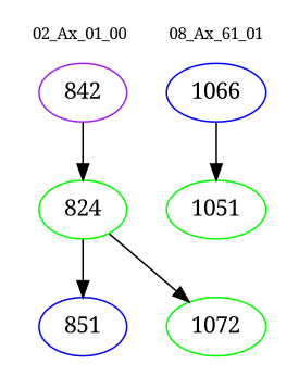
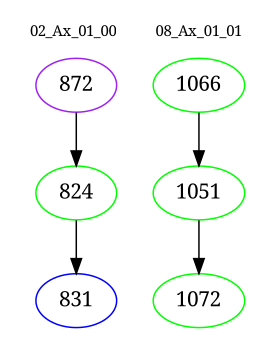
  digraph {
    fontname="Noto Serif"
    node [color=green fontname="Noto Serif"]
    edge [color=black fontname="Noto Serif"]
-   n1 [color=purple label=842]
+   n1 [color=purple label=872]
    n2 [label=824]
-   n3 [color=blue label=851]
-   n4 [color=blue label=1066]
+   n3 [color=blue label=831]
+   n4 [label=1066]
    n5 [label=1051]
    n6 [label=1072]
    subgraph cluster_1 {
      color=white
      fontsize=10
      label="02_Ax_01_00"
      n1
      n2
      n3
    }
    subgraph cluster_2 {
      color=white
      fontsize=10
-     label="08_Ax_61_01"
+     label="08_Ax_01_01"
      n4
      n5
      n6
    }
    n1 -> n2
    n2 -> n3
    n4 -> n5
-   n2 -> n6
+   n5 -> n6
  }
